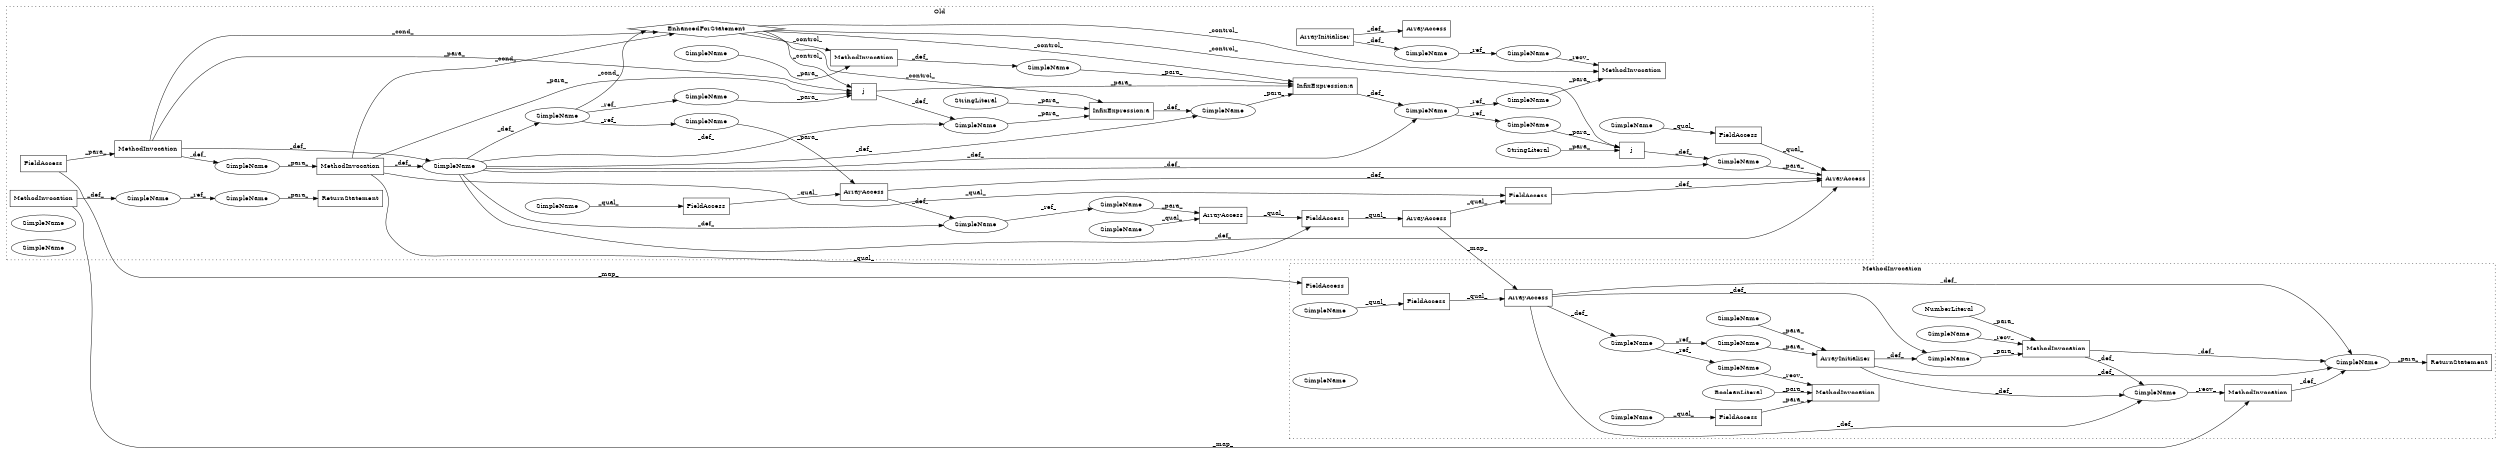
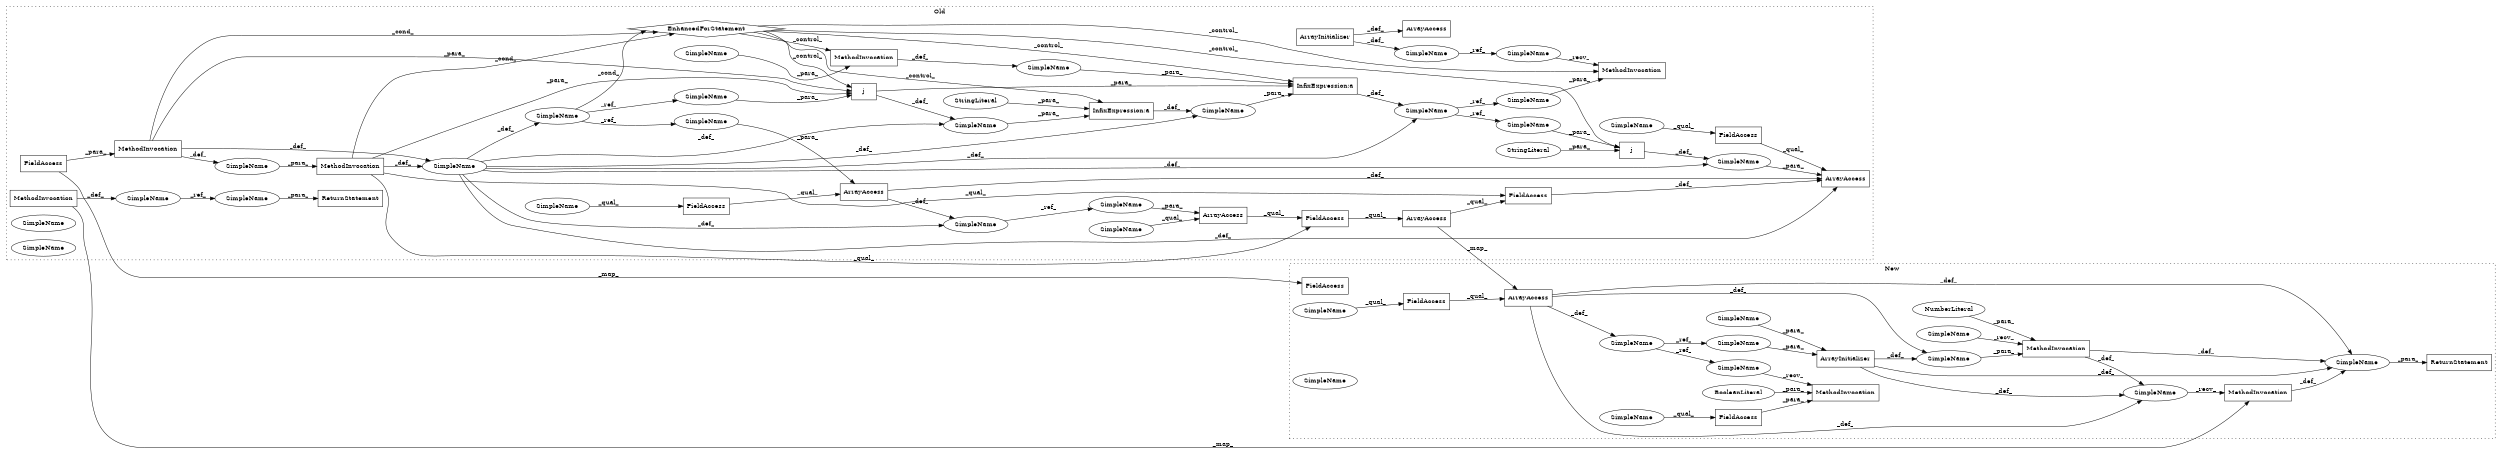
  digraph {
    rankdir=LR
    node [a=42 l=1 shape=ellipse]
    n1 [a=2 l="11,1" label=ArrayAccess s="5169,5186" shape=box]
    n2 [a=2 l="12,1" label=ArrayAccess s="5012,5025" shape=box]
    n3 [a=2 l="5,1" label=ArrayAccess s="5287,5346" shape=box]
    n4 [a=2 l="4,1" label=ArrayAccess s="5169,5174" shape=box]
    n5 [a=2 l="15,2" label=ArrayAccess s="5115,5166" shape=box]
    n6 [a=4 l=2 label=ArrayInitializer s=4900 shape=box]
    n7 [a=22 l=25 label=FieldAccess s=5169 shape=box]
    n8 [a=22 l=5 label=FieldAccess s=5115 shape=box]
    n9 [a=22 l=11 label=FieldAccess s=4985 shape=box]
    n10 [a=22 l=10 label=FieldAccess s=5169 shape=box]
    n11 [a=22 l=11 label=FieldAccess s=5012 shape=box]
    n12 [a=32 l="8,1" label=MethodInvocation s="5420,5432" shape=box]
    n13 [a=32 l="7,1" label=MethodInvocation s="5045,5055" shape=box]
    n14 [a=32 l="4,1" label=MethodInvocation s="4981,4996" shape=box]
    n15 [a=32 l="7,1" label=MethodInvocation s="5216,5230" shape=box]
    n16 [a=32 l="6,1" label=MethodInvocation s="4975,4997" shape=box]
    n17 [a=41 l=7 label=ReturnStatement s=5439 shape=box]
    n18 [label=SimpleName s=5446]
    n19 [l=11 label=SimpleName s=5204]
    n20 [label=SimpleName s=5416]
    n21 [l=7 label=SimpleName s=5036]
    n22 [l=11 label=SimpleName s=4876]
    n23 [l=3 label=SimpleName s=5169]
    n24 [l=7 label=SimpleName s=5130]
    n25 [label=SimpleName s=5101]
    n26 [label=SimpleName s=5115]
    n27 [label=SimpleName l=""]
    n28 [label=SimpleName s=5173]
    n29 [l=7 label=SimpleName s=5223]
    n30 [label=SimpleName l=""]
    n31 [label=SimpleName s=4971]
    n32 [l=3 label=SimpleName s=5052]
    n33 [label=SimpleName s=5024]
    n34 [l=3 label=SimpleName s=5012]
    n35 [label=SimpleName l=""]
    n36 [label=SimpleName l=""]
    n37 [label=SimpleName l=""]
    n38 [l=3 label=SimpleName s=5012]
    n39 [label=SimpleName s=5115]
    n40 [label=SimpleName s=5010]
    n41 [label=SimpleName l=""]
    n42 [a=45 l=5 label=StringLiteral s=5060]
    n43 [a=45 l=16 label=StringLiteral s=5150]
    n44 [a=70 l="57,2" label=EnhancedForStatement s="4910,4998" shape=diamond]
    n45 [a=106 l=25 label=j s=5077 shape=box]
    n46 [a=106 l=36 label=j s=5130 shape=box]
    n47 [a=27 l=12 label="InfixExpression:a" s=5065 shape=box]
    n48 [a=27 l=3 label="InfixExpression:a" s=5056 shape=box]
    n49 [a=2 l="8,1" label=ArrayAccess s="5238,5252" shape=box]
    n50 [a=4 l="1,1" label=ArrayInitializer s="5325,5335" shape=box]
    n51 [a=9 l=4 label=BooleanLiteral s=5287]
    n52 [a=22 l=7 label=FieldAccess s=5238 shape=box]
    n53 [a=22 l=7 label=FieldAccess s=5279 shape=box]
    n54 [a=22 l=11 label=FieldAccess s=5448 shape=box]
    n55 [a=32 l="10,1" label=MethodInvocation s="5269,5291" shape=box]
    n56 [a=32 l="8,1" label=MethodInvocation s="5525,5537" shape=box]
    n57 [a=32 l="7,1" label=MethodInvocation s="5309,5338" shape=box]
    n58 [a=34 label=NumberLiteral s=5337]
    n59 [a=41 l=7 label=ReturnStatement s=5516 shape=box]
    n60 [l=6 label=SimpleName s=5302]
    n61 [label=SimpleName s=5300]
    n62 [l=7 label=SimpleName s=5261]
    n63 [label=SimpleName s=5334]
    n64 [l=7 label=SimpleName s=5230]
    n65 [label=SimpleName l=""]
    n66 [l=3 label=SimpleName s=5238]
    n67 [label=SimpleName l=""]
    n68 [l=3 label=SimpleName s=5238]
    n69 [l=7 label=SimpleName s=5326]
    n70 [label=SimpleName s=5279]
    subgraph cluster_1 {
      label=Old
      style=dotted
      n1
      n2
      n3
      n4
      n5
      n6
      n7
      n8
      n9
      n10
      n11
      n12
      n13
      n14
      n15
      n16
      n17
      n18
      n19
      n20
      n21
      n22
      n23
      n24
      n25
      n26
      n27
      n28
      n29
      n30
      n31
      n32
      n33
      n34
      n35
      n36
      n37
      n38
      n39
      n40
      n41
      n42
      n43
      n44
      n45
      n46
      n47
      n48
    }
    subgraph cluster_2 {
-     label=MethodInvocation
+     label=New
      style=dotted
      n49
      n50
      n51
      n52
      n53
      n54
      n55
      n56
      n57
      n58
      n59
      n60
      n61
      n62
      n63
      n64
      n65
      n66
      n67
      n68
      n69
      n70
    }
    n1 -> n7 [label=_qual_]
    n1 -> n49 [label=_map_]
    n2 -> n5 [label=_def_]
    n2 -> n40 [label=_def_]
    n4 -> n10 [label=_qual_]
    n6 -> n3 [label=_def_]
    n6 -> n22 [label=_def_]
    n7 -> n5 [label=_def_]
    n8 -> n5 [label=_qual_]
    n9 -> n14 [label=_para_]
    n9 -> n54 [label=_map_]
    n10 -> n1 [label=_qual_]
    n11 -> n2 [label=_qual_]
    n12 -> n20 [label=_def_]
    n12 -> n56 [label=_map_]
    n13 -> n36 [label=_def_]
    n14 -> n35 [label=_def_]
    n14 -> n41 [label=_def_]
    n14 -> n44 [label=_cond_]
    n14 -> n45 [label=_para_]
    n16 -> n7 [label=_qual_]
    n16 -> n10 [label=_qual_]
    n16 -> n35 [label=_def_]
    n16 -> n44 [label=_cond_]
    n16 -> n45 [label=_para_]
    n18 -> n17 [label=_para_]
    n19 -> n15 [label=_recv_]
    n20 -> n18 [label=_ref_]
    n21 -> n24 [label=_ref_]
    n21 -> n29 [label=_ref_]
    n22 -> n19 [label=_ref_]
    n23 -> n4 [label=_qual_]
    n24 -> n46 [label=_para_]
    n25 -> n45 [label=_para_]
    n26 -> n8 [label=_qual_]
    n27 -> n5 [label=_para_]
    n28 -> n4 [label=_para_]
    n29 -> n15 [label=_para_]
    n30 -> n47 [label=_para_]
    n31 -> n25 [label=_ref_]
    n31 -> n33 [label=_ref_]
    n31 -> n44 [label=_cond_]
    n32 -> n13 [label=_para_]
    n33 -> n2 [label=_para_]
    n34 -> n11 [label=_qual_]
    n35 -> n5 [label=_def_]
    n35 -> n21 [label=_def_]
    n35 -> n27 [label=_def_]
    n35 -> n30 [label=_def_]
    n35 -> n31 [label=_def_]
    n35 -> n37 [label=_def_]
    n35 -> n40 [label=_def_]
    n36 -> n48 [label=_para_]
    n37 -> n48 [label=_para_]
    n40 -> n28 [label=_ref_]
    n41 -> n16 [label=_para_]
    n42 -> n47 [label=_para_]
    n43 -> n46 [label=_para_]
    n44 -> n13 [label=_control_]
    n44 -> n15 [label=_control_]
    n44 -> n45 [label=_control_]
    n44 -> n46 [label=_control_]
    n44 -> n47 [label=_control_]
    n44 -> n48 [label=_control_]
    n45 -> n30 [label=_def_]
    n45 -> n48 [label=_para_]
    n46 -> n27 [label=_def_]
    n47 -> n37 [label=_def_]
    n48 -> n21 [label=_def_]
    n49 -> n61 [label=_def_]
    n49 -> n64 [label=_def_]
    n49 -> n65 [label=_def_]
    n49 -> n67 [label=_def_]
    n50 -> n61 [label=_def_]
    n50 -> n65 [label=_def_]
    n50 -> n67 [label=_def_]
    n51 -> n55 [label=_para_]
    n52 -> n49 [label=_qual_]
    n53 -> n55 [label=_para_]
    n56 -> n67 [label=_def_]
    n57 -> n61 [label=_def_]
    n57 -> n67 [label=_def_]
    n58 -> n57 [label=_para_]
    n60 -> n57 [label=_recv_]
    n61 -> n56 [label=_recv_]
    n62 -> n55 [label=_recv_]
    n63 -> n50 [label=_para_]
    n64 -> n62 [label=_ref_]
    n64 -> n69 [label=_ref_]
    n65 -> n57 [label=_para_]
    n66 -> n52 [label=_qual_]
    n67 -> n59 [label=_para_]
    n69 -> n50 [label=_para_]
    n70 -> n53 [label=_qual_]
  }
